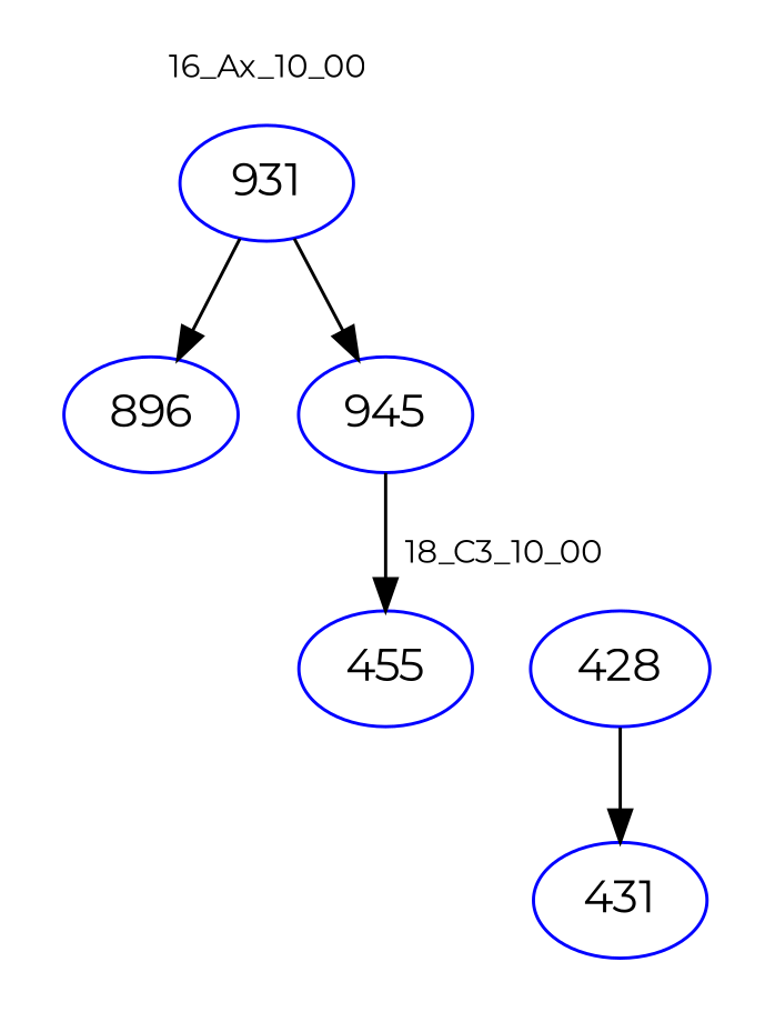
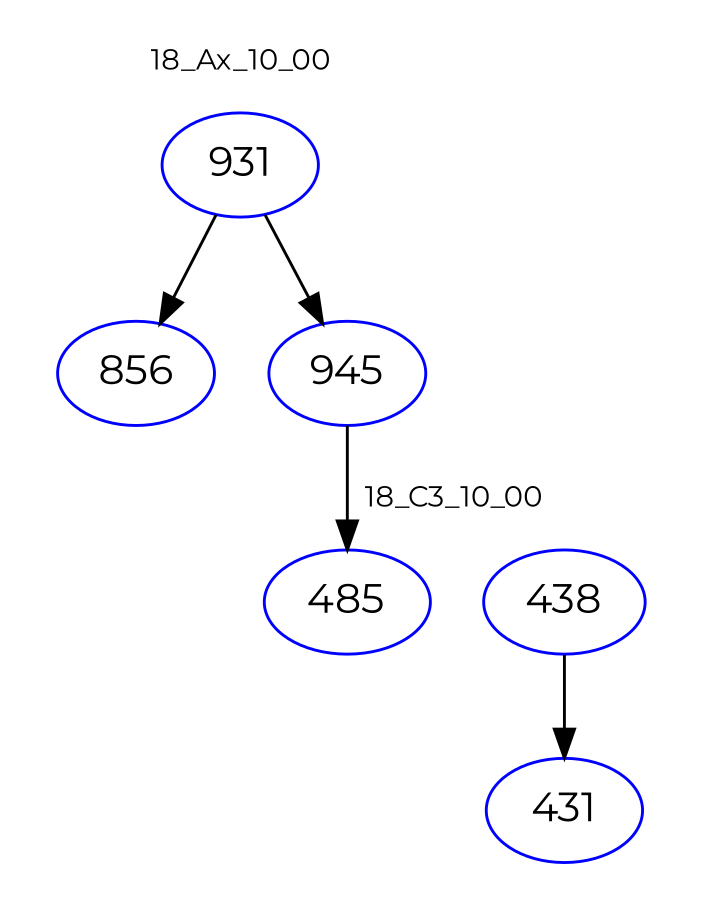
  digraph {
    fontname=Montserrat
    node [color=blue fontname=Montserrat]
    edge [color=black fontname=Montserrat]
    n1 [label=931]
-   n2 [label=896]
+   n2 [label=856]
    n3 [label=945]
-   n4 [label=428]
+   n4 [label=438]
    n5 [label=431]
-   n6 [label=455]
+   n6 [label=485]
    subgraph cluster_1 {
      color=white
      fontsize=10
-     label="16_Ax_10_00"
+     label="18_Ax_10_00"
      n1
      n2
      n3
    }
    subgraph cluster_2 {
      color=white
      fontsize=10
      label="18_C3_10_00"
      n4
      n5
      n6
    }
    n1 -> n2
    n1 -> n3
    n3 -> n6
    n4 -> n5
  }
